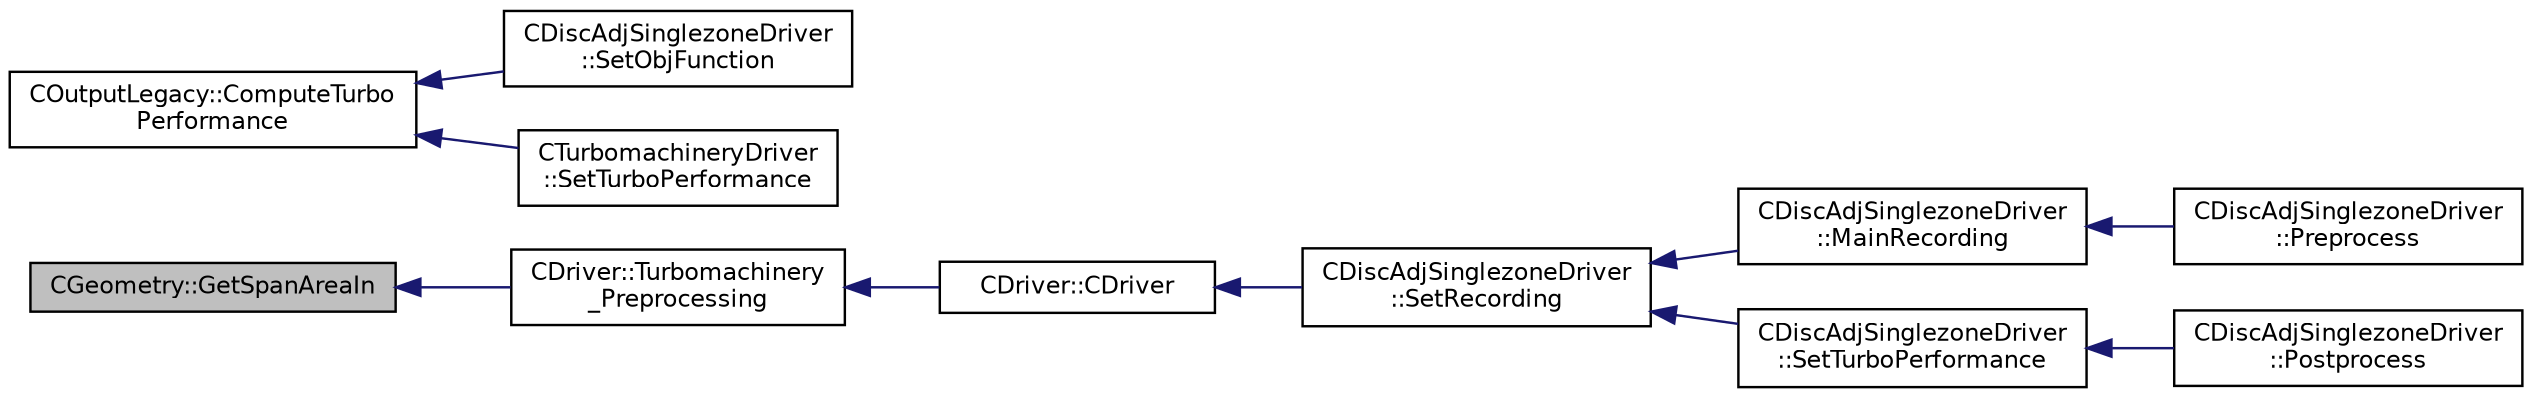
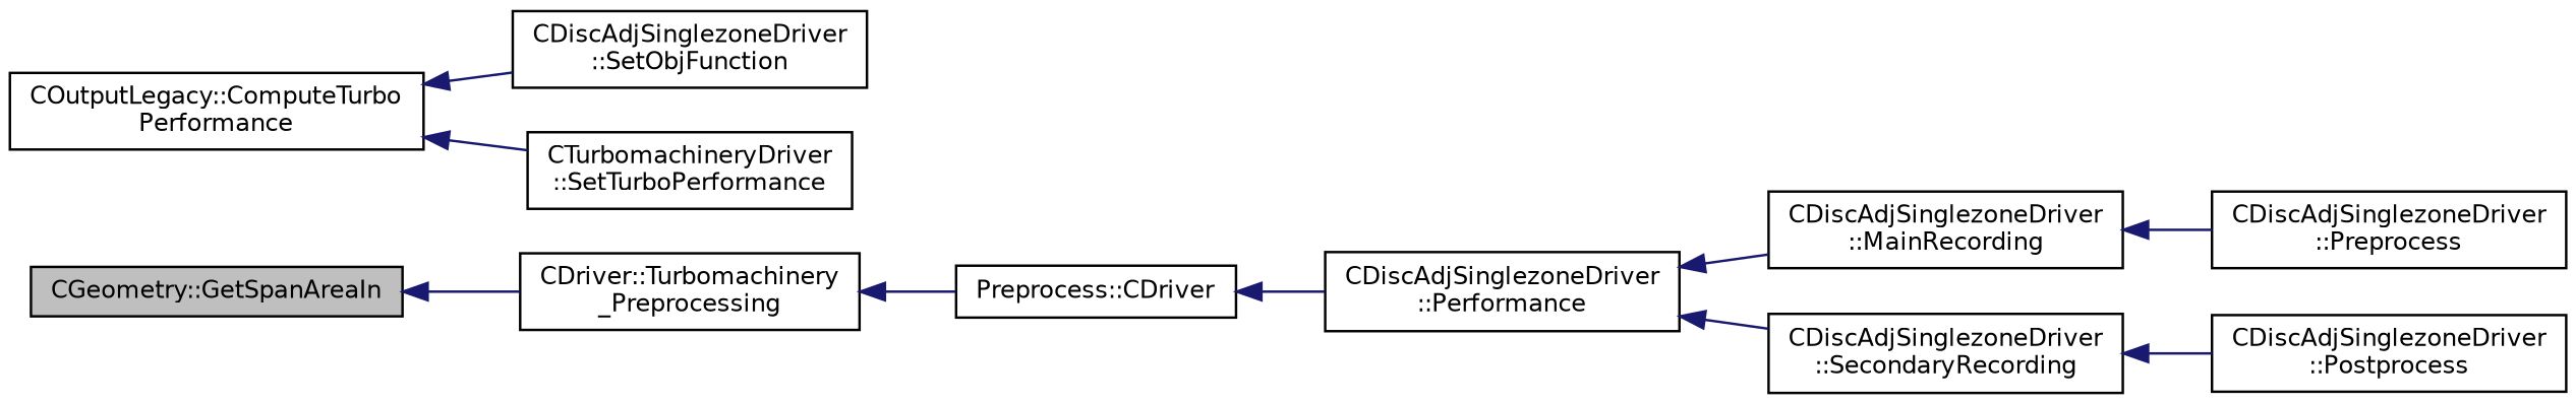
  digraph {
    rankdir=LR
    node [color=black fillcolor=white fontname=Helvetica fontsize=10 shape=record style=filled]
    edge [color=midnightblue dir=back fontname=Helvetica fontsize=10 labelfontname=Helvetica labelfontsize=10 style=solid]
    n1 [fillcolor=grey75 fontcolor=black height=0.2 label="CGeometry::GetSpanAreaIn" width=0.4]
    n2 [height=0.2 label="CDriver::Turbomachinery\l_Preprocessing" width=0.4]
-   n3 [height=0.2 label="CDriver::CDriver" width=0.4]
+   n3 [height=0.2 label="Preprocess::CDriver" width=0.4]
    n4 [height=0.2 label="COutputLegacy::ComputeTurbo\lPerformance" width=0.4]
    n5 [height=0.2 label="CDiscAdjSinglezoneDriver\l::SetObjFunction" width=0.4]
    n6 [height=0.2 label="CTurbomachineryDriver\l::SetTurboPerformance" width=0.4]
-   n7 [height=0.2 label="CDiscAdjSinglezoneDriver\l::SetRecording" width=0.4]
+   n7 [height=0.2 label="CDiscAdjSinglezoneDriver\l::Performance" width=0.4]
    n8 [height=0.2 label="CDiscAdjSinglezoneDriver\l::MainRecording" width=0.4]
-   n9 [height=0.2 label="CDiscAdjSinglezoneDriver\l::SetTurboPerformance" width=0.4]
+   n9 [height=0.2 label="CDiscAdjSinglezoneDriver\l::SecondaryRecording" width=0.4]
    n10 [height=0.2 label="CDiscAdjSinglezoneDriver\l::Preprocess" width=0.4]
    n11 [height=0.2 label="CDiscAdjSinglezoneDriver\l::Postprocess" width=0.4]
    n1 -> n2
    n2 -> n3
    n3 -> n7
    n4 -> n5
    n4 -> n6
    n7 -> n8
    n7 -> n9
    n8 -> n10
    n9 -> n11
  }
